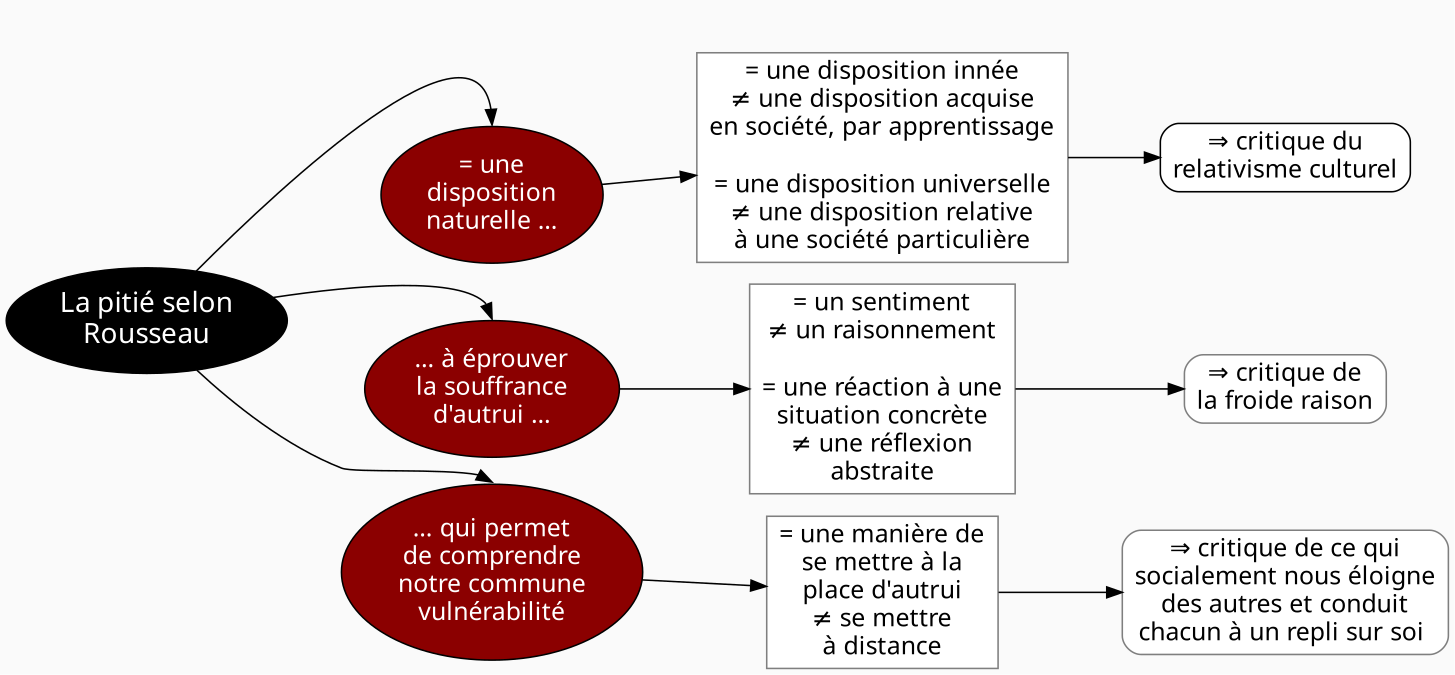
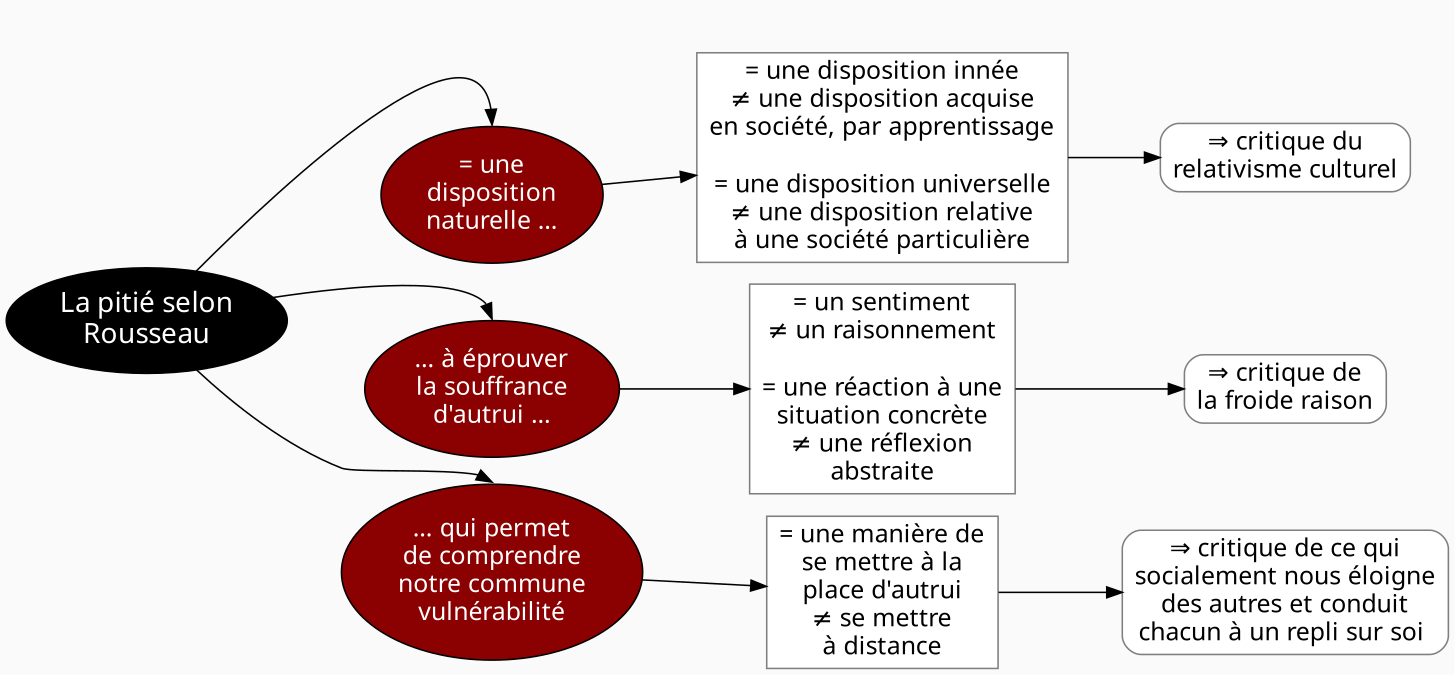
  digraph {
    bgcolor=grey98
    nodesep=0.2
    ranksep=0.1
    splines=true
    style=filled
    rankdir=LR
    fontname="Noto Sans"
    node [fillcolor=white fontcolor=black fontsize=16 style=filled fontname="Noto Sans" color=grey50 shape=box]
    edge [minlen=4 fontname="Noto Sans"]
    n1 [fillcolor=12 fontcolor=white fontsize=18 label="La pitié selon\nRousseau" color="" shape=""]
    n2 [fillcolor=red4 fontcolor=white label="= une\ndisposition\nnaturelle …" color="" shape=""]
    n3 [fillcolor=red4 fontcolor=white label="… à éprouver\nla souffrance\nd'autrui …" color="" shape=""]
    n4 [fillcolor=red4 fontcolor=white label="… qui permet\nde comprendre\nnotre commune\nvulnérabilité" color="" shape=""]
    n5 [label="= une disposition innée\n≠ une disposition acquise\nen société, par apprentissage\n\n= une disposition universelle\n≠ une disposition relative\nà une société particulière"]
    n6 [label="= un sentiment\n≠ un raisonnement\n\n= une réaction à une\nsituation concrète\n≠ une réflexion\nabstraite"]
    n7 [label="= une manière de\nse mettre à la\nplace d'autrui\n≠ se mettre\nà distance"]
-   n8 [color=black label="⇒ critique du\nrelativisme culturel" style="filled, rounded"]
+   n8 [label="⇒ critique du\nrelativisme culturel" style="filled, rounded"]
    n9 [label="⇒ critique de\nla froide raison" style="filled, rounded"]
    n10 [label="⇒ critique de ce qui\nsocialement nous éloigne\ndes autres et conduit\nchacun à un repli sur soi " style="filled, rounded"]
    n1 -> n2 [headport=n]
    n1 -> n3 [headport=n]
    n1 -> n4 [headport=n]
    n2 -> n5
    n3 -> n6
    n4 -> n7
    n5 -> n8
    n6 -> n9
    n7 -> n10
  }
